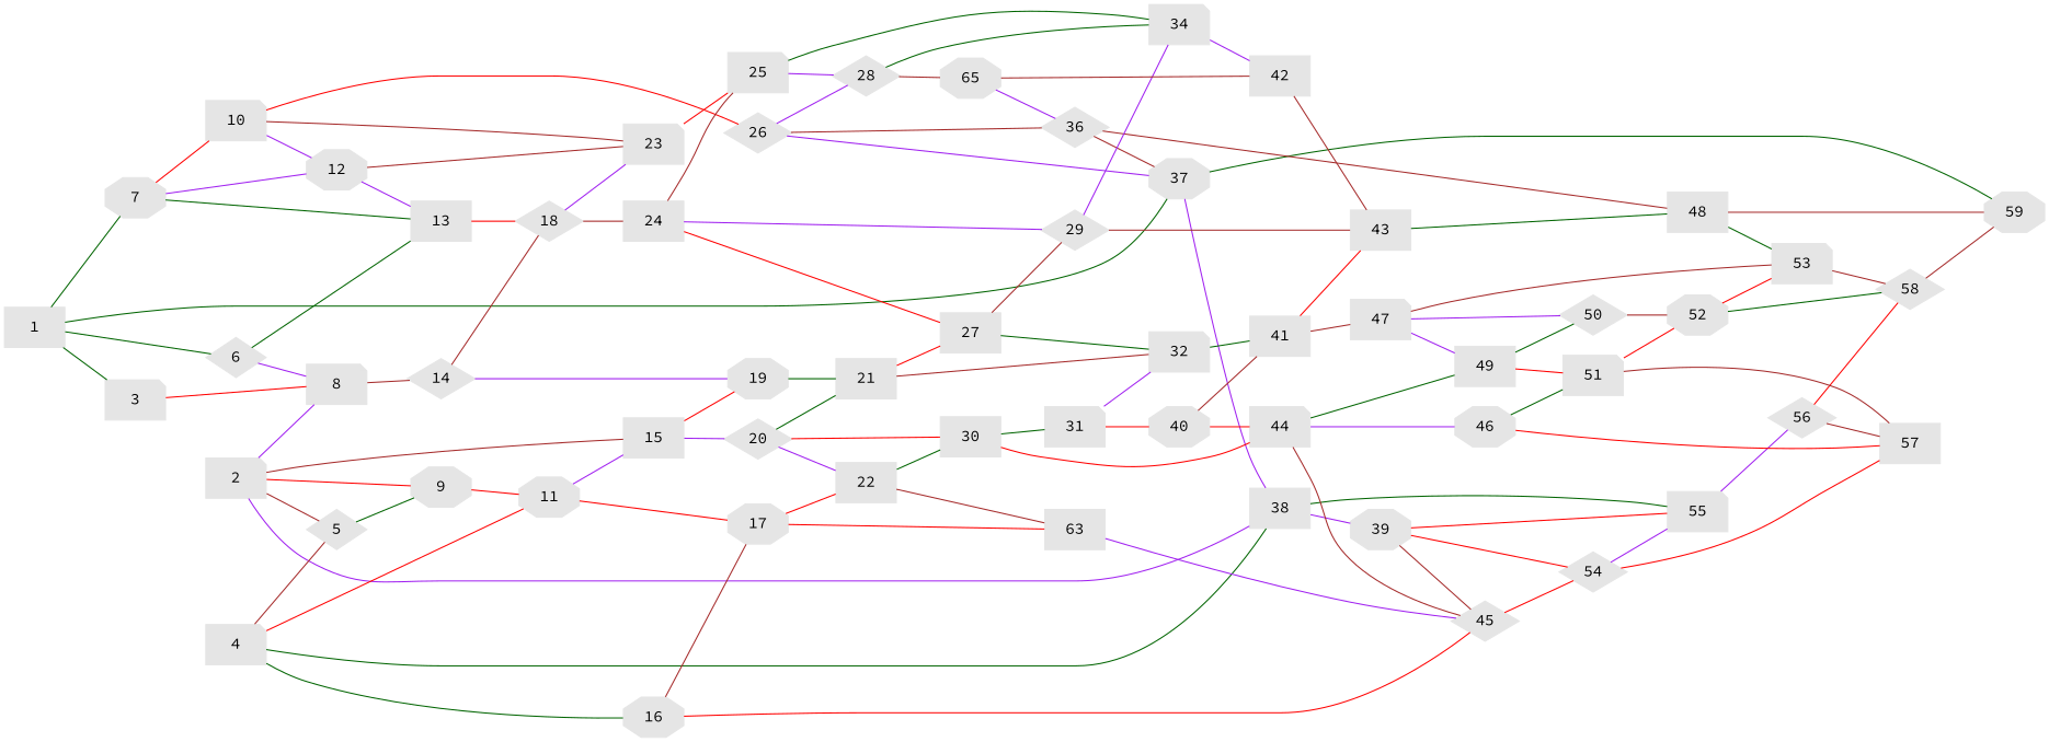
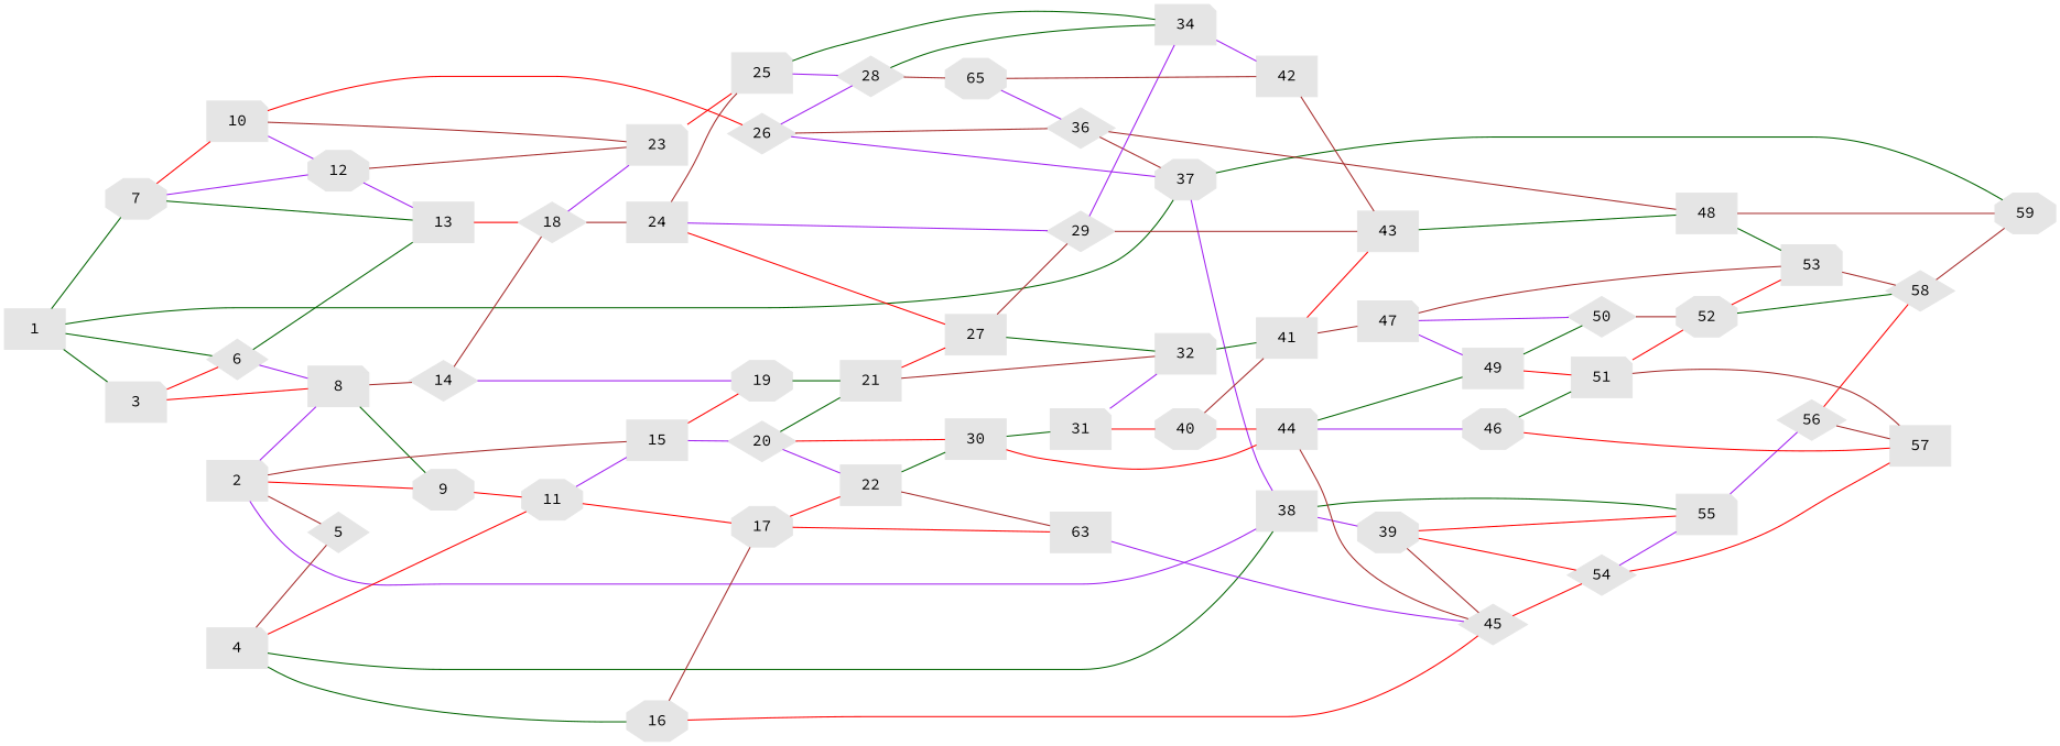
  graph {
    fontname="Source Code Pro"
    rankdir=LR
    node [color=gray90 fontname="Source Code Pro" shape=box style=filled]
    edge [color=brown fontname="Source Code Pro" weight=1.0]
    3 [shape=note]
    1
    6 [shape=diamond]
    7 [shape=octagon]
    37 [shape=octagon]
    8 [shape=note]
    13
    10 [shape=note]
    12 [shape=octagon]
    38
    59 [shape=octagon]
    2 [shape=note]
    5 [shape=diamond]
    9 [shape=octagon]
    15
    14 [shape=diamond]
    11 [shape=octagon]
    19 [shape=octagon]
    20 [shape=diamond]
    39 [shape=octagon]
    55 [shape=note]
    4 [shape=note]
    16 [shape=octagon]
    17 [shape=octagon]
    45 [shape=diamond]
    18 [shape=diamond]
    23 [shape=note]
    26 [shape=diamond]
    25 [shape=note]
    28 [shape=diamond]
    36 [shape=diamond]
    22
    n33 [label=63]
    24
    21
    30
    54 [shape=diamond]
    27
    29 [shape=diamond]
    32 [shape=note]
    31 [shape=note]
    44 [shape=note]
    41
    34 [shape=note]
    43
    n46 [label=65 shape=octagon]
    42
    48
    40 [shape=octagon]
    46 [shape=octagon]
    49
    47 [shape=note]
    53 [shape=note]
    56 [shape=diamond]
    57
    50 [shape=diamond]
    51 [shape=note]
    52 [shape=octagon]
    58 [shape=diamond]
+   3 -- 6 [color=red]
    3 -- 8 [color=red]
    1 -- 3 [color=darkgreen]
    1 -- 6 [color=darkgreen]
    1 -- 7 [color=darkgreen]
    1 -- 37 [color=darkgreen]
    6 -- 8 [color=purple]
    6 -- 13 [color=darkgreen]
    7 -- 13 [color=darkgreen]
    7 -- 10 [color=red]
    7 -- 12 [color=purple]
    37 -- 38 [color=purple weight=2.0]
    37 -- 59 [color=darkgreen]
    8 -- 14
    13 -- 18 [color=red]
    10 -- 12 [color=purple]
    10 -- 23
    10 -- 26 [color=red]
    12 -- 13 [color=purple]
    12 -- 23
    38 -- 39 [color=purple]
    38 -- 55 [color=darkgreen]
    2 -- 8 [color=purple]
    2 -- 38 [color=purple]
    2 -- 5
    2 -- 9 [color=red]
    2 -- 15
-   5 -- 9 [color=darkgreen weight=2.0]
+   8 -- 9 [color=darkgreen weight=2.0]
    9 -- 11 [color=red]
    15 -- 19 [color=red]
    15 -- 20 [color=purple]
    14 -- 19 [color=purple weight=2.0]
    14 -- 18
    11 -- 15 [color=purple]
    11 -- 17 [color=red]
    19 -- 21 [color=darkgreen]
    20 -- 22 [color=purple]
    20 -- 21 [color=darkgreen]
    20 -- 30 [color=red]
    39 -- 55 [color=red]
    39 -- 45
    39 -- 54 [color=red]
    55 -- 56 [color=purple]
    4 -- 38 [color=darkgreen]
    4 -- 5
    4 -- 11 [color=red]
    4 -- 16 [color=darkgreen]
    16 -- 17
    16 -- 45 [color=red]
    17 -- 22 [color=red]
    17 -- n33 [color=red]
    45 -- 54 [color=red]
    18 -- 23 [color=purple]
    18 -- 24
    23 -- 25 [color=red]
    26 -- 37 [color=purple]
    26 -- 28 [color=purple]
    26 -- 36
    25 -- 28 [color=purple]
    25 -- 34 [color=darkgreen]
    28 -- 34 [color=darkgreen]
    28 -- n46
    36 -- 37
    36 -- 48
    22 -- n33
    22 -- 30 [color=darkgreen]
    n33 -- 45 [color=purple weight=2.0]
    24 -- 25
    24 -- 27 [color=red]
    24 -- 29 [color=purple]
    21 -- 27 [color=red]
    21 -- 32
    30 -- 31 [color=darkgreen]
    30 -- 44 [color=red]
    54 -- 55 [color=purple]
    54 -- 57 [color=red]
    27 -- 29
    27 -- 32 [color=darkgreen]
    29 -- 34 [color=purple]
    29 -- 43
    32 -- 41 [color=darkgreen]
    31 -- 32 [color=purple]
    31 -- 40 [color=red]
    44 -- 45
    44 -- 46 [color=purple]
    44 -- 49 [color=darkgreen]
    41 -- 43 [color=red]
    41 -- 47
    34 -- 42 [color=purple]
    43 -- 48 [color=darkgreen]
    n46 -- 36 [color=purple]
    n46 -- 42 [weight=2.0]
    42 -- 43
    48 -- 59
    48 -- 53 [color=darkgreen]
    40 -- 44 [color=red weight=2.0]
    40 -- 41
    46 -- 57 [color=red]
    46 -- 51 [color=darkgreen]
    49 -- 50 [color=darkgreen]
    49 -- 51 [color=red]
    47 -- 49 [color=purple]
    47 -- 53
    47 -- 50 [color=purple]
    53 -- 58
    56 -- 57
    56 -- 58 [color=red]
    50 -- 52
    51 -- 57
    51 -- 52 [color=red]
    52 -- 53 [color=red]
    52 -- 58 [color=darkgreen]
    58 -- 59
  }
